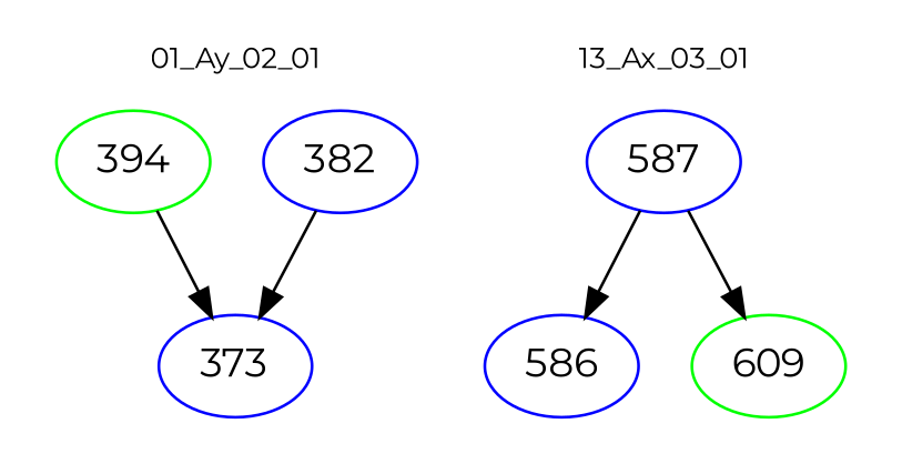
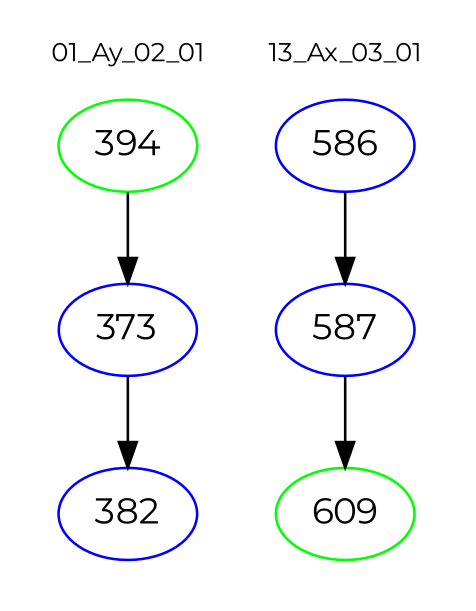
  digraph {
    fontname=Montserrat
    node [color=blue fontname=Montserrat]
    edge [color=black fontname=Montserrat]
    n1 [label=382]
    n2 [label=373]
    n3 [color=green label=394]
    n4 [label=586]
    n5 [label=587]
    n6 [color=green label=609]
    subgraph cluster_1 {
      color=white
      fontsize=10
      label="01_Ay_02_01"
      n1
      n2
      n3
    }
    subgraph cluster_2 {
      color=white
      fontsize=10
      label="13_Ax_03_01"
      n4
      n5
      n6
    }
-   n1 -> n2
+   n2 -> n1
    n3 -> n2
-   n5 -> n4
+   n4 -> n5
    n5 -> n6
  }
